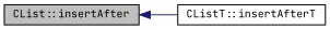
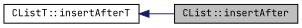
  digraph {
    rankdir=LR
    fontname="JetBrains Mono"
    node [color=black fontname="JetBrains Mono" fontsize=10 shape=record style=filled]
    n1 [fillcolor=grey75 fontcolor=black height=0.2 label="CList::insertAfter" width=0.4]
    n2 [fillcolor=white height=0.2 label="CListT::insertAfterT" width=0.4]
-   n1 -> n2 [color=midnightblue dir=back fontname="JetBrains Mono" fontsize=10 labelfontname=Helvetica labelfontsize=10 style=solid]
+   n2 -> n1 [color=midnightblue dir=back fontname="JetBrains Mono" fontsize=10 labelfontname=Helvetica labelfontsize=10 style=solid]
  }
